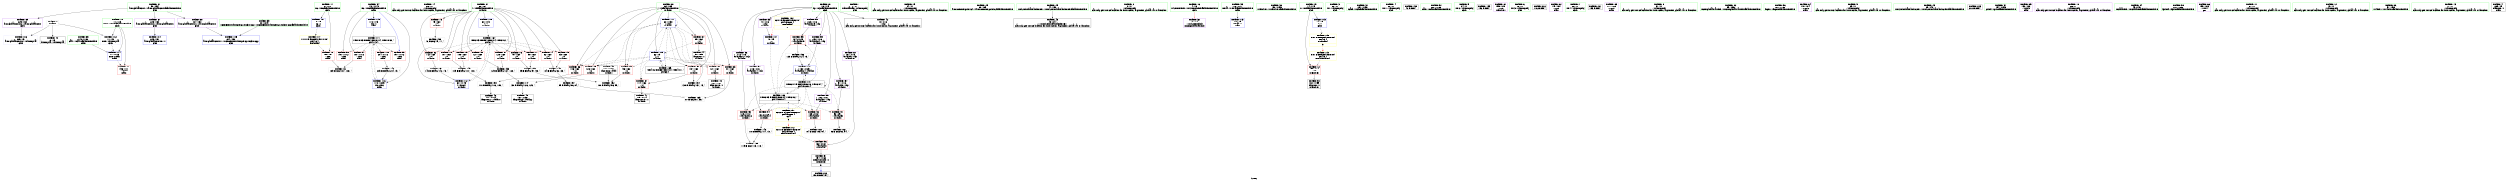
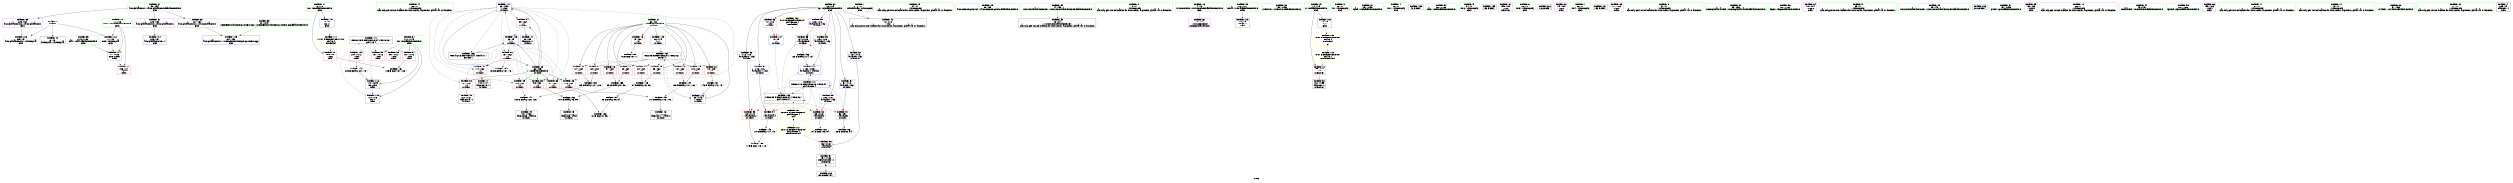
  digraph {
    label=SVFG
    node [color=green shape=record]
    edge [arrowhead=onormal style=solid]
    n1 [color=grey label="{NodeID: 0\nNullPtr}"]
    n2 [color=black label="{NodeID: 40\n2\<--3\ndummyVal\<--dummyVal\n}"]
    n3 [color=blue label="{NodeID: 102\n11\<--3\nOUT\<--dummyVal\nGlob }" style=dotted]
    n4 [color=blue label="{NodeID: 106\n225\<--3\nllvm.global_ctors_2\<--dummyVal\nGlob }" style=dotted]
    n5 [color=blue label="{NodeID: 114\n11\<--179\nOUT\<--call1\nmain\n}"]
    n6 [color=red label="{NodeID: 71\n196\<--11\n\<--OUT\nmain\n}"]
    n7 [color=red label="{NodeID: 97\n187\<--172\n\<--ttc\nmain\n}"]
    n8 [color=grey label="{NodeID: 161\n189 = cmp(187, 188, )\n}"]
    n9 [label="{NodeID: 14\n86\<--1\n\<--dummyObj\nCan only get source location for instruction, argument, global var or function.}"]
    n10 [color=blue label="{NodeID: 111\n62\<--138\nj\<--inc\n_Z4initv\n}"]
    n11 [color=red label="{NodeID: 83\n81\<--62\n\<--j\n_Z4initv\n}"]
    n12 [color=red label="{NodeID: 84\n89\<--62\n\<--j\n_Z4initv\n}"]
    n13 [color=red label="{NodeID: 85\n96\<--62\n\<--j\n_Z4initv\n}"]
    n14 [color=red label="{NodeID: 86\n106\<--62\n\<--j\n_Z4initv\n}"]
    n15 [color=red label="{NodeID: 87\n114\<--62\n\<--j\n_Z4initv\n}"]
    n16 [color=red label="{NodeID: 88\n121\<--62\n\<--j\n_Z4initv\n}"]
    n17 [color=red label="{NodeID: 89\n126\<--62\n\<--j\n_Z4initv\n}"]
    n18 [color=red label="{NodeID: 90\n137\<--62\n\<--j\n_Z4initv\n}"]
    n19 [color=black label="{NodeID: 165\nMR_4V_2 = PHI(MR_4V_4, MR_4V_1, )\npts\{63 \}\n}"]
    n20 [color=grey label="{NodeID: 163\n87 = cmp(81, 85, )\n}"]
    n21 [color=black label="{NodeID: 44\n90\<--89\nidxprom\<--\n_Z4initv\n}"]
    n22 [color=blue label="{NodeID: 109\n62\<--9\nj\<--\n_Z4initv\n}"]
    n23 [color=grey label="{NodeID: 152\n100 = Binary(96, 99, )\n}"]
    n24 [color=grey label="{NodeID: 150\n110 = Binary(106, 109, )\n}"]
    n25 [color=black label="{NodeID: 47\n115\<--114\nidxprom13\<--\n_Z4initv\n}"]
    n26 [color=black label="{NodeID: 48\n122\<--121\nidxprom18\<--\n_Z4initv\n}"]
    n27 [color=grey label="{NodeID: 147\n130 = Binary(126, 129, )\n}"]
    n28 [color=grey label="{NodeID: 154\n138 = Binary(137, 73, )\n}"]
    n29 [color=black label="{NodeID: 45\n101\<--100\nidxprom6\<--add\n_Z4initv\n}"]
    n30 [color=black label="{NodeID: 46\n111\<--110\nidxprom11\<--add10\n_Z4initv\n}"]
    n31 [color=black label="{NodeID: 49\n131\<--130\nidxprom23\<--add22\n_Z4initv\n}"]
    n32 [label="{NodeID: 28\n62\<--63\nj\<--j_field_insensitive\n_Z4initv\n}"]
    n33 [color=black label="{NodeID: 42\n18\<--16\n\<--dp\nCan only get source location for instruction, argument, global var or function.}"]
    n34 [color=purple label="{NodeID: 56\n112\<--16\narrayidx12\<--dp\n_Z4initv\n}"]
    n35 [color=red label="{NodeID: 93\n113\<--112\n\<--arrayidx12\n_Z4initv\n}"]
    n36 [color=grey label="{NodeID: 159\n119 = cmp(113, 118, )\n}"]
    n37 [color=grey label="{NodeID: 153\n129 = Binary(127, 128, )\n}"]
    n38 [color=red label="{NodeID: 70\n188\<--8\n\<--TC\nmain\n}"]
    n39 [label="{NodeID: 1\n7\<--1\n__dso_handle\<--dummyObj\nGlob }"]
    n40 [color=red label="{NodeID: 98\n191\<--172\n\<--ttc\nmain\n}"]
    n41 [label="{NodeID: 15\n94\<--1\n\<--dummyObj\nCan only get source location for instruction, argument, global var or function.}"]
    n42 [color=blue label="{NodeID: 112\n60\<--143\ni\<--inc27\n_Z4initv\n}"]
    n43 [color=black label="{NodeID: 164\nMR_2V_3 = PHI(MR_2V_4, MR_2V_2, )\npts\{61 \}\n}"]
    n44 [color=red label="{NodeID: 74\n82\<--60\n\<--i\n_Z4initv\n}"]
    n45 [color=red label="{NodeID: 75\n83\<--60\n\<--i\n_Z4initv\n}"]
    n46 [color=red label="{NodeID: 76\n97\<--60\n\<--i\n_Z4initv\n}"]
    n47 [color=red label="{NodeID: 77\n98\<--60\n\<--i\n_Z4initv\n}"]
    n48 [color=red label="{NodeID: 78\n107\<--60\n\<--i\n_Z4initv\n}"]
    n49 [color=red label="{NodeID: 79\n108\<--60\n\<--i\n_Z4initv\n}"]
    n50 [color=red label="{NodeID: 80\n127\<--60\n\<--i\n_Z4initv\n}"]
    n51 [color=red label="{NodeID: 81\n128\<--60\n\<--i\n_Z4initv\n}"]
    n52 [color=red label="{NodeID: 82\n142\<--60\n\<--i\n_Z4initv\n}"]
    n53 [color=red label="{NodeID: 73\n75\<--60\n\<--i\n_Z4initv\n}"]
    n54 [color=grey label="{NodeID: 158\n76 = cmp(75, 77, )\n}"]
    n55 [color=grey label="{NodeID: 145\n84 = Binary(82, 83, )\n}"]
    n56 [color=grey label="{NodeID: 155\n99 = Binary(97, 98, )\n}"]
    n57 [color=grey label="{NodeID: 149\n109 = Binary(107, 108, )\n}"]
    n58 [color=grey label="{NodeID: 151\n143 = Binary(142, 73, )\n}"]
    n59 [label="{NodeID: 29\n68\<--69\nllvm.memset.p0i8.i64\<--llvm.memset.p0i8.i64_field_insensitive\n}"]
    n60 [color=black label="{NodeID: 43\n43\<--44\n\<--_ZNSt8ios_base4InitD1Ev\nCan only get source location for instruction, argument, global var or function.}"]
    n61 [color=purple label="{NodeID: 57\n116\<--16\narrayidx14\<--dp\n_Z4initv\n}"]
    n62 [color=red label="{NodeID: 94\n117\<--116\n\<--arrayidx14\n_Z4initv\n}"]
    n63 [color=grey label="{NodeID: 146\n118 = Binary(117, 73, )\n}"]
    n64 [label="{NodeID: 2\n9\<--1\n\<--dummyObj\nCan only get source location for instruction, argument, global var or function.}"]
    n65 [color=yellow label="{NodeID: 182\n6V_1 = ENCHI(MR_6V_0)\npts\{190000 \}\nFun[main]|{<s0>7}}" style=double]
    n66 [color=blue label="{NodeID: 107\n70\<--9\n\<--\n_Z4initv\n}"]
    n67 [color=black label="{NodeID: 166\nMR_6V_3 = PHI(MR_6V_4, MR_6V_2, )\npts\{190000 \}\n|{|<s8>7}}"]
    n68 [color=red label="{NodeID: 95\n124\<--123\n\<--arrayidx19\n_Z4initv\n}"]
    n69 [color=yellow label="{NodeID: 197\n6V_2 = CSCHI(MR_6V_1)\npts\{190000 \}\nCS[]|{<s0>9}}" style=double]
    n70 [color=blue label="{NodeID: 110\n132\<--125\narrayidx24\<--add20\n_Z4initv\n}"]
    n71 [color=black label="{NodeID: 170\nMR_6V_7 = PHI(MR_6V_6, MR_6V_4, )\npts\{190000 \}\n}"]
    n72 [color=red label="{NodeID: 91\n92\<--91\n\<--arrayidx\n_Z4initv\n}"]
    n73 [color=red label="{NodeID: 92\n103\<--102\n\<--arrayidx7\n_Z4initv\n}"]
    n74 [color=red label="{NodeID: 99\n197\<--172\n\<--ttc\nmain\n}"]
    n75 [label="{NodeID: 16\n4\<--6\n_ZStL8__ioinit\<--_ZStL8__ioinit_field_insensitive\nGlob }"]
    n76 [color=purple label="{NodeID: 52\n41\<--4\n\<--_ZStL8__ioinit\n__cxx_global_var_init\n}"]
    n77 [color=blue label="{NodeID: 113\n170\<--9\nretval\<--\nmain\n}"]
    n78 [label="{NodeID: 30\n152\<--153\n_Z5solvev\<--_Z5solvev_field_insensitive\n}"]
    n79 [color=purple label="{NodeID: 58\n123\<--16\narrayidx19\<--dp\n_Z4initv\n}"]
    n80 [color=grey label="{NodeID: 156\n125 = Binary(124, 73, )\n}"]
    n81 [color=red label="{NodeID: 72\n159\<--14\n\<--n\n_Z5solvev\n}"]
    n82 [color=black label="{NodeID: 50\n160\<--159\nidxprom\<--\n_Z5solvev\n}"]
    n83 [label="{NodeID: 3\n20\<--1\n.str\<--dummyObj\nGlob }"]
    n84 [color=red label="{NodeID: 100\n204\<--172\n\<--ttc\nmain\n}"]
    n85 [color=grey label="{NodeID: 148\n205 = Binary(204, 73, )\n}"]
    n86 [color=blue label="{NodeID: 116\n172\<--205\nttc\<--inc\nmain\n}"]
    n87 [color=black label="{NodeID: 171\nMR_18V_3 = PHI(MR_18V_4, MR_18V_2, )\npts\{173 \}\n}"]
    n88 [label="{NodeID: 17\n8\<--10\nTC\<--TC_field_insensitive\nGlob }"]
    n89 [color=blue label="{NodeID: 101\n8\<--9\nTC\<--\nGlob }"]
    n90 [color=yellow label="{NodeID: 177\n11V_1 = ENCHI(MR_11V_0)\npts\{10 \}\nFun[main]}" style=double]
    n91 [color=yellow label="{NodeID: 172\n6V_1 = ENCHI(MR_6V_0)\npts\{190000 \}\nFun[_Z5solvev]}" style=double]
    n92 [color=red label="{NodeID: 96\n162\<--161\n\<--arrayidx\n_Z5solvev\n}"]
    n93 [color=black label="{NodeID: 51\n154\<--162\n_Z5solvev_ret\<--\n_Z5solvev\n|{<s0>9}}"]
    n94 [label="{NodeID: 31\n157\<--158\nscanf\<--scanf_field_insensitive\n}"]
    n95 [color=purple label="{NodeID: 59\n132\<--16\narrayidx24\<--dp\n_Z4initv\n}"]
    n96 [color=grey label="{NodeID: 162\n93 = cmp(92, 94, )\n}"]
    n97 [color=grey label="{NodeID: 160\n104 = cmp(103, 94, )\n}"]
    n98 [label="{NodeID: 4\n22\<--1\n.str.1\<--dummyObj\nGlob }"]
    n99 [label="{NodeID: 18\n11\<--13\nOUT\<--OUT_field_insensitive\nGlob }"]
    n100 [color=black label="{NodeID: 198\n42 = PHI()\n}"]
    n101 [color=blue label="{NodeID: 115\n172\<--73\nttc\<--\nmain\n}"]
    n102 [label="{NodeID: 32\n167\<--168\nmain\<--main_field_insensitive\n}"]
    n103 [color=purple label="{NodeID: 60\n161\<--16\narrayidx\<--dp\n_Z5solvev\n}"]
    n104 [color=black label="{NodeID: 202\n198 = PHI(154, )\n}"]
    n105 [color=grey label="{NodeID: 157\n85 = Binary(86, 84, )\n}"]
    n106 [label="{NodeID: 5\n24\<--1\n.str.2\<--dummyObj\nGlob }"]
    n107 [label="{NodeID: 19\n14\<--15\nn\<--n_field_insensitive\nGlob }"]
    n108 [color=blue label="{NodeID: 103\n14\<--9\nn\<--\nGlob }"]
    n109 [color=yellow label="{NodeID: 179\n8V_1 = ENCHI(MR_8V_0)\npts\{15 \}\nFun[main]|{<s0>9}}" style=double]
    n110 [color=yellow label="{NodeID: 173\n8V_1 = ENCHI(MR_8V_0)\npts\{15 \}\nFun[_Z5solvev]}" style=double]
    n111 [color=black label="{NodeID: 199\n156 = PHI()\n}"]
    n112 [label="{NodeID: 33\n170\<--171\nretval\<--retval_field_insensitive\nmain\n}"]
    n113 [color=purple label="{NodeID: 61\n155\<--20\n\<--.str\n_Z5solvev\n}"]
    n114 [label="{NodeID: 6\n26\<--1\n.str.3\<--dummyObj\nGlob }"]
    n115 [label="{NodeID: 20\n16\<--19\ndp\<--dp_field_insensitive\nGlob }"]
    n116 [color=purple label="{NodeID: 53\n70\<--16\n\<--dp\n_Z4initv\n}"]
    n117 [color=purple label="{NodeID: 54\n91\<--16\narrayidx\<--dp\n_Z4initv\n}"]
    n118 [color=purple label="{NodeID: 55\n102\<--16\narrayidx7\<--dp\n_Z4initv\n}"]
    n119 [color=black label="{NodeID: 200\n176 = PHI()\n}"]
    n120 [label="{NodeID: 34\n172\<--173\nttc\<--ttc_field_insensitive\nmain\n}"]
    n121 [color=purple label="{NodeID: 62\n175\<--20\n\<--.str\nmain\n}"]
    n122 [label="{NodeID: 7\n28\<--1\n.str.4\<--dummyObj\nGlob }"]
    n123 [color=blue label="{NodeID: 104\n223\<--31\nllvm.global_ctors_0\<--\nGlob }"]
    n124 [label="{NodeID: 21\n30\<--34\nllvm.global_ctors\<--llvm.global_ctors_field_insensitive\nGlob }"]
    n125 [color=purple label="{NodeID: 67\n223\<--30\nllvm.global_ctors_0\<--llvm.global_ctors\nGlob }"]
    n126 [color=purple label="{NodeID: 68\n224\<--30\nllvm.global_ctors_1\<--llvm.global_ctors\nGlob }"]
    n127 [color=purple label="{NodeID: 69\n225\<--30\nllvm.global_ctors_2\<--llvm.global_ctors\nGlob }"]
    n128 [color=blue label="{NodeID: 105\n224\<--32\nllvm.global_ctors_1\<--_GLOBAL__sub_I_percywtc_3_0.cpp\nGlob }"]
    n129 [color=black label="{NodeID: 201\n193 = PHI()\n}"]
    n130 [label="{NodeID: 35\n179\<--180\ncall1\<--call1_field_insensitive\nmain\n}"]
    n131 [color=purple label="{NodeID: 63\n177\<--22\n\<--.str.1\nmain\n}"]
    n132 [label="{NodeID: 8\n31\<--1\n\<--dummyObj\nCan only get source location for instruction, argument, global var or function.}"]
    n133 [label="{NodeID: 22\n35\<--36\n__cxx_global_var_init\<--__cxx_global_var_init_field_insensitive\n}"]
    n134 [label="{NodeID: 36\n181\<--182\nfopen\<--fopen_field_insensitive\n}"]
    n135 [color=purple label="{NodeID: 64\n178\<--24\n\<--.str.2\nmain\n}"]
    n136 [label="{NodeID: 9\n65\<--1\n\<--dummyObj\nCan only get source location for instruction, argument, global var or function.}"]
    n137 [label="{NodeID: 23\n39\<--40\n_ZNSt8ios_base4InitC1Ev\<--_ZNSt8ios_base4InitC1Ev_field_insensitive\n}"]
    n138 [color=black label="{NodeID: 203\n200 = PHI()\n}"]
    n139 [label="{NodeID: 37\n194\<--195\nprintf\<--printf_field_insensitive\n}"]
    n140 [color=purple label="{NodeID: 65\n192\<--26\n\<--.str.3\nmain\n}"]
    n141 [color=purple label="{NodeID: 10\n66\<--1\n\<--dummyObj\nCan only get source location for instruction, argument, global var or function.}"]
    n142 [label="{NodeID: 24\n45\<--46\n__cxa_atexit\<--__cxa_atexit_field_insensitive\n}"]
    n143 [label="{NodeID: 38\n201\<--202\nfprintf\<--fprintf_field_insensitive\n}"]
-   n144 [color=purple label="{NodeID: 66\n199\<--28\n\<--.str.4\nget\n}"]
+   n144 [color=purple label="{NodeID: 66\n199\<--28\n\<--.str.4\nmain\n}"]
    n145 [label="{NodeID: 11\n67\<--1\n\<--dummyObj\nCan only get source location for instruction, argument, global var or function.}"]
    n146 [color=blue label="{NodeID: 108\n60\<--73\ni\<--\n_Z4initv\n}"]
    n147 [label="{NodeID: 25\n44\<--50\n_ZNSt8ios_base4InitD1Ev\<--_ZNSt8ios_base4InitD1Ev_field_insensitive\n}"]
    n148 [label="{NodeID: 39\n32\<--219\n_GLOBAL__sub_I_percywtc_3_0.cpp\<--_GLOBAL__sub_I_percywtc_3_0.cpp_field_insensitive\n}"]
    n149 [label="{NodeID: 12\n73\<--1\n\<--dummyObj\nCan only get source location for instruction, argument, global var or function.}"]
    n150 [label="{NodeID: 26\n57\<--58\n_Z4initv\<--_Z4initv_field_insensitive\n}"]
    n151 [label="{NodeID: 13\n77\<--1\n\<--dummyObj\nCan only get source location for instruction, argument, global var or function.}"]
    n152 [label="{NodeID: 27\n60\<--61\ni\<--i_field_insensitive\n_Z4initv\n}"]
    n153 [color=black label="{NodeID: 41\n169\<--9\nmain_ret\<--\nmain\n}"]
    n1 -> n2 [arrowhead=normal]
    n1 -> n3
    n1 -> n4 [arrowhead=vee]
    n3 -> n5 [arrowhead=normal style=dashed]
    n5 -> n6 [arrowhead=normal style=dashed]
    n7 -> n8 [arrowhead=vee]
    n10 -> n10 [arrowhead=vee style=dashed]
    n10 -> n11 [arrowhead=vee style=dashed]
    n10 -> n12 [arrowhead=normal style=dashed]
    n10 -> n13 [arrowhead=normal style=dashed]
    n10 -> n14 [arrowhead=vee style=dashed]
    n10 -> n15 [arrowhead=vee style=dashed]
    n10 -> n16 [style=dashed]
    n10 -> n17 [arrowhead=normal style=dashed]
    n10 -> n18 [arrowhead=normal style=dashed]
    n10 -> n19 [arrowhead=normal style=dashed]
    n11 -> n20 [arrowhead=normal]
    n12 -> n21 [arrowhead=vee]
    n12 -> n22 [arrowhead=normal style=dashed]
    n13 -> n23 [arrowhead=vee]
    n14 -> n24 [arrowhead=vee]
    n15 -> n25 [arrowhead=vee]
    n16 -> n26
    n17 -> n27 [arrowhead=normal]
    n18 -> n15 [arrowhead=vee]
    n18 -> n28 [arrowhead=normal]
    n19 -> n22 [arrowhead=vee style=dashed]
    n22 -> n10 [arrowhead=normal style=dashed]
    n22 -> n11 [style=dashed]
    n22 -> n13 [style=dashed]
    n22 -> n14 [arrowhead=vee style=dashed]
    n22 -> n15 [arrowhead=vee style=dashed]
    n22 -> n16 [style=dashed]
    n22 -> n17 [arrowhead=vee style=dashed]
    n22 -> n18 [arrowhead=normal style=dashed]
    n22 -> n19 [style=dashed]
-   n29 -> n23 [arrowhead=vee]
+   n23 -> n29 [arrowhead=vee]
    n24 -> n30 [arrowhead=vee]
    n27 -> n31 [arrowhead=vee]
-   n28 -> n10
+   n28 -> n10 [color=blue]
    n32 -> n10
    n32 -> n11 [arrowhead=vee]
    n32 -> n12 [arrowhead=vee]
    n32 -> n13 [arrowhead=normal]
    n32 -> n14 [arrowhead=normal]
    n32 -> n16
    n32 -> n17
-   n32 -> n18 [arrowhead=normal]
+   n18 -> n32 [arrowhead=normal]
    n32 -> n22
    n34 -> n35
    n35 -> n36
    n37 -> n27 [arrowhead=normal]
    n38 -> n8 [arrowhead=vee]
    n42 -> n43 [arrowhead=vee style=dashed]
    n43 -> n42 [arrowhead=normal style=dashed]
    n43 -> n44 [arrowhead=vee style=dashed]
    n43 -> n45 [arrowhead=normal style=dashed]
    n43 -> n46 [style=dashed]
    n43 -> n47 [arrowhead=normal style=dashed]
    n43 -> n48 [arrowhead=vee style=dashed]
    n43 -> n49 [style=dashed]
    n43 -> n50 [arrowhead=normal style=dashed]
    n43 -> n51 [style=dashed]
    n43 -> n52 [style=dashed]
    n44 -> n55
    n45 -> n55 [arrowhead=normal]
    n46 -> n56
    n47 -> n56 [arrowhead=normal]
    n48 -> n57 [arrowhead=vee]
    n49 -> n57
    n50 -> n37 [arrowhead=vee]
    n51 -> n37
    n52 -> n58
    n53 -> n54 [arrowhead=normal]
    n55 -> n105 [arrowhead=vee]
    n56 -> n23 [arrowhead=normal]
    n57 -> n24 [arrowhead=normal]
    n58 -> n42
    n61 -> n62 [arrowhead=normal]
    n62 -> n63 [arrowhead=vee]
    n63 -> n36 [arrowhead=vee]
    n65 -> n66 [arrowhead=vee color=red style=dashed tailport=s0]
    n66 -> n67 [arrowhead=vee style=dashed]
    n67 -> n35 [arrowhead=normal style=dashed]
    n67 -> n62 [arrowhead=vee style=dashed]
    n67 -> n67 [arrowhead=vee style=dashed]
    n67 -> n68 [style=dashed]
    n67 -> n69 [color=blue style=dashed tailport=s8]
    n67 -> n70 [style=dashed]
    n67 -> n71 [style=dashed]
    n67 -> n72 [arrowhead=normal style=dashed]
    n67 -> n73 [arrowhead=normal style=dashed]
    n68 -> n80
    n69 -> n91 [arrowhead=normal color=red style=dashed tailport=s0]
    n70 -> n71 [style=dashed]
    n71 -> n35 [arrowhead=normal style=dashed]
    n71 -> n62 [style=dashed]
    n71 -> n67 [arrowhead=vee style=dashed]
    n71 -> n68 [arrowhead=normal style=dashed]
    n71 -> n70 [arrowhead=normal style=dashed]
    n71 -> n71 [arrowhead=normal style=dashed]
    n71 -> n72 [style=dashed]
    n71 -> n73 [arrowhead=normal style=dashed]
    n72 -> n96 [arrowhead=normal]
    n73 -> n97 [arrowhead=vee]
    n75 -> n76 [color=red]
    n79 -> n68 [arrowhead=vee]
    n80 -> n70 [arrowhead=normal]
    n81 -> n82
    n84 -> n85 [arrowhead=vee]
    n85 -> n86 [arrowhead=vee]
-   n86 -> n87 [arrowhead=vee style=dashed]
+   n86 -> n101 [arrowhead=vee style=dashed]
    n87 -> n7 [style=dashed]
    n87 -> n40 [style=dashed]
    n87 -> n74 [arrowhead=vee style=dashed]
    n87 -> n84 [style=dashed]
    n87 -> n86 [style=dashed]
    n88 -> n38 [arrowhead=vee]
    n88 -> n89 [arrowhead=normal]
    n89 -> n90 [arrowhead=vee style=dashed]
    n90 -> n38 [arrowhead=normal style=dashed]
    n91 -> n92 [style=dashed]
    n92 -> n93
    n93 -> n104 [arrowhead=vee color=blue tailport=s0]
    n95 -> n70 [arrowhead=normal]
    n99 -> n3 [arrowhead=vee]
    n99 -> n5 [arrowhead=vee]
    n99 -> n6 [arrowhead=vee]
    n101 -> n87 [style=dashed]
    n103 -> n92
    n105 -> n20
    n107 -> n81 [arrowhead=normal]
    n107 -> n108
    n108 -> n109 [arrowhead=vee style=dashed]
    n109 -> n110 [arrowhead=vee color=red style=dashed tailport=s0]
    n110 -> n81 [style=dashed]
    n112 -> n77 [arrowhead=vee]
    n115 -> n33 [arrowhead=normal]
    n115 -> n34
    n115 -> n61 [arrowhead=normal]
    n115 -> n79 [arrowhead=normal]
    n115 -> n95 [arrowhead=normal]
    n115 -> n103
    n115 -> n116 [arrowhead=vee]
    n115 -> n117 [arrowhead=vee]
    n115 -> n118
    n116 -> n66 [arrowhead=normal]
    n117 -> n72 [arrowhead=vee]
    n118 -> n73
    n120 -> n7
    n120 -> n40
    n120 -> n74 [arrowhead=vee color=blue]
    n120 -> n86 [arrowhead=normal]
    n120 -> n101 [arrowhead=normal]
    n124 -> n125
    n124 -> n126 [arrowhead=vee]
    n124 -> n127 [arrowhead=vee]
    n125 -> n123 [arrowhead=vee]
    n126 -> n128 [arrowhead=vee]
    n127 -> n4
    n130 -> n5
    n146 -> n43 [arrowhead=vee style=dashed]
    n147 -> n60 [arrowhead=normal]
    n148 -> n128 [arrowhead=normal]
    n152 -> n42
    n152 -> n44
    n152 -> n45
    n152 -> n46
    n152 -> n47
    n152 -> n48 [arrowhead=vee]
    n152 -> n49
    n152 -> n50 [arrowhead=vee]
    n152 -> n51 [arrowhead=vee]
    n152 -> n52
    n152 -> n53 [arrowhead=normal]
    n152 -> n146
  }
